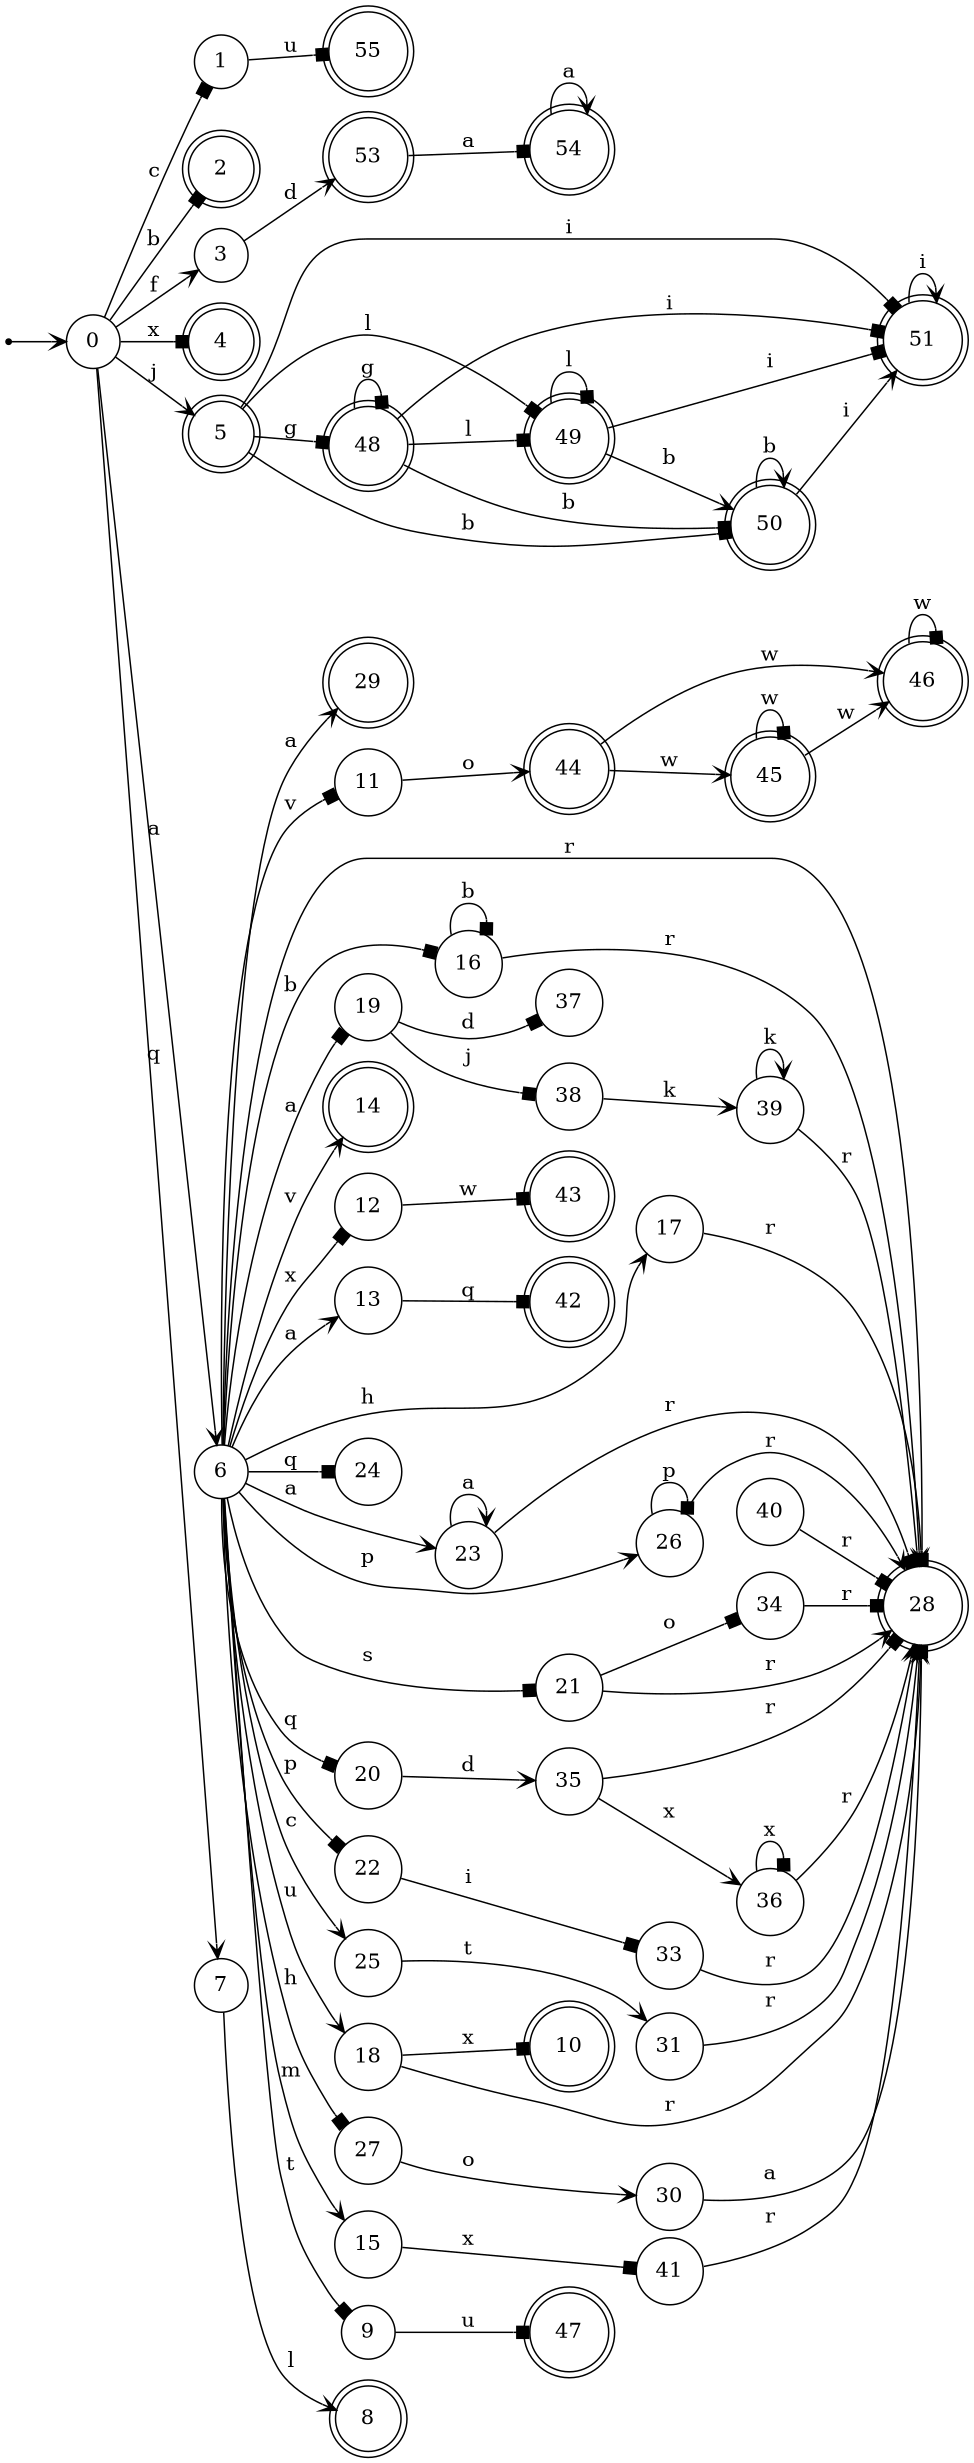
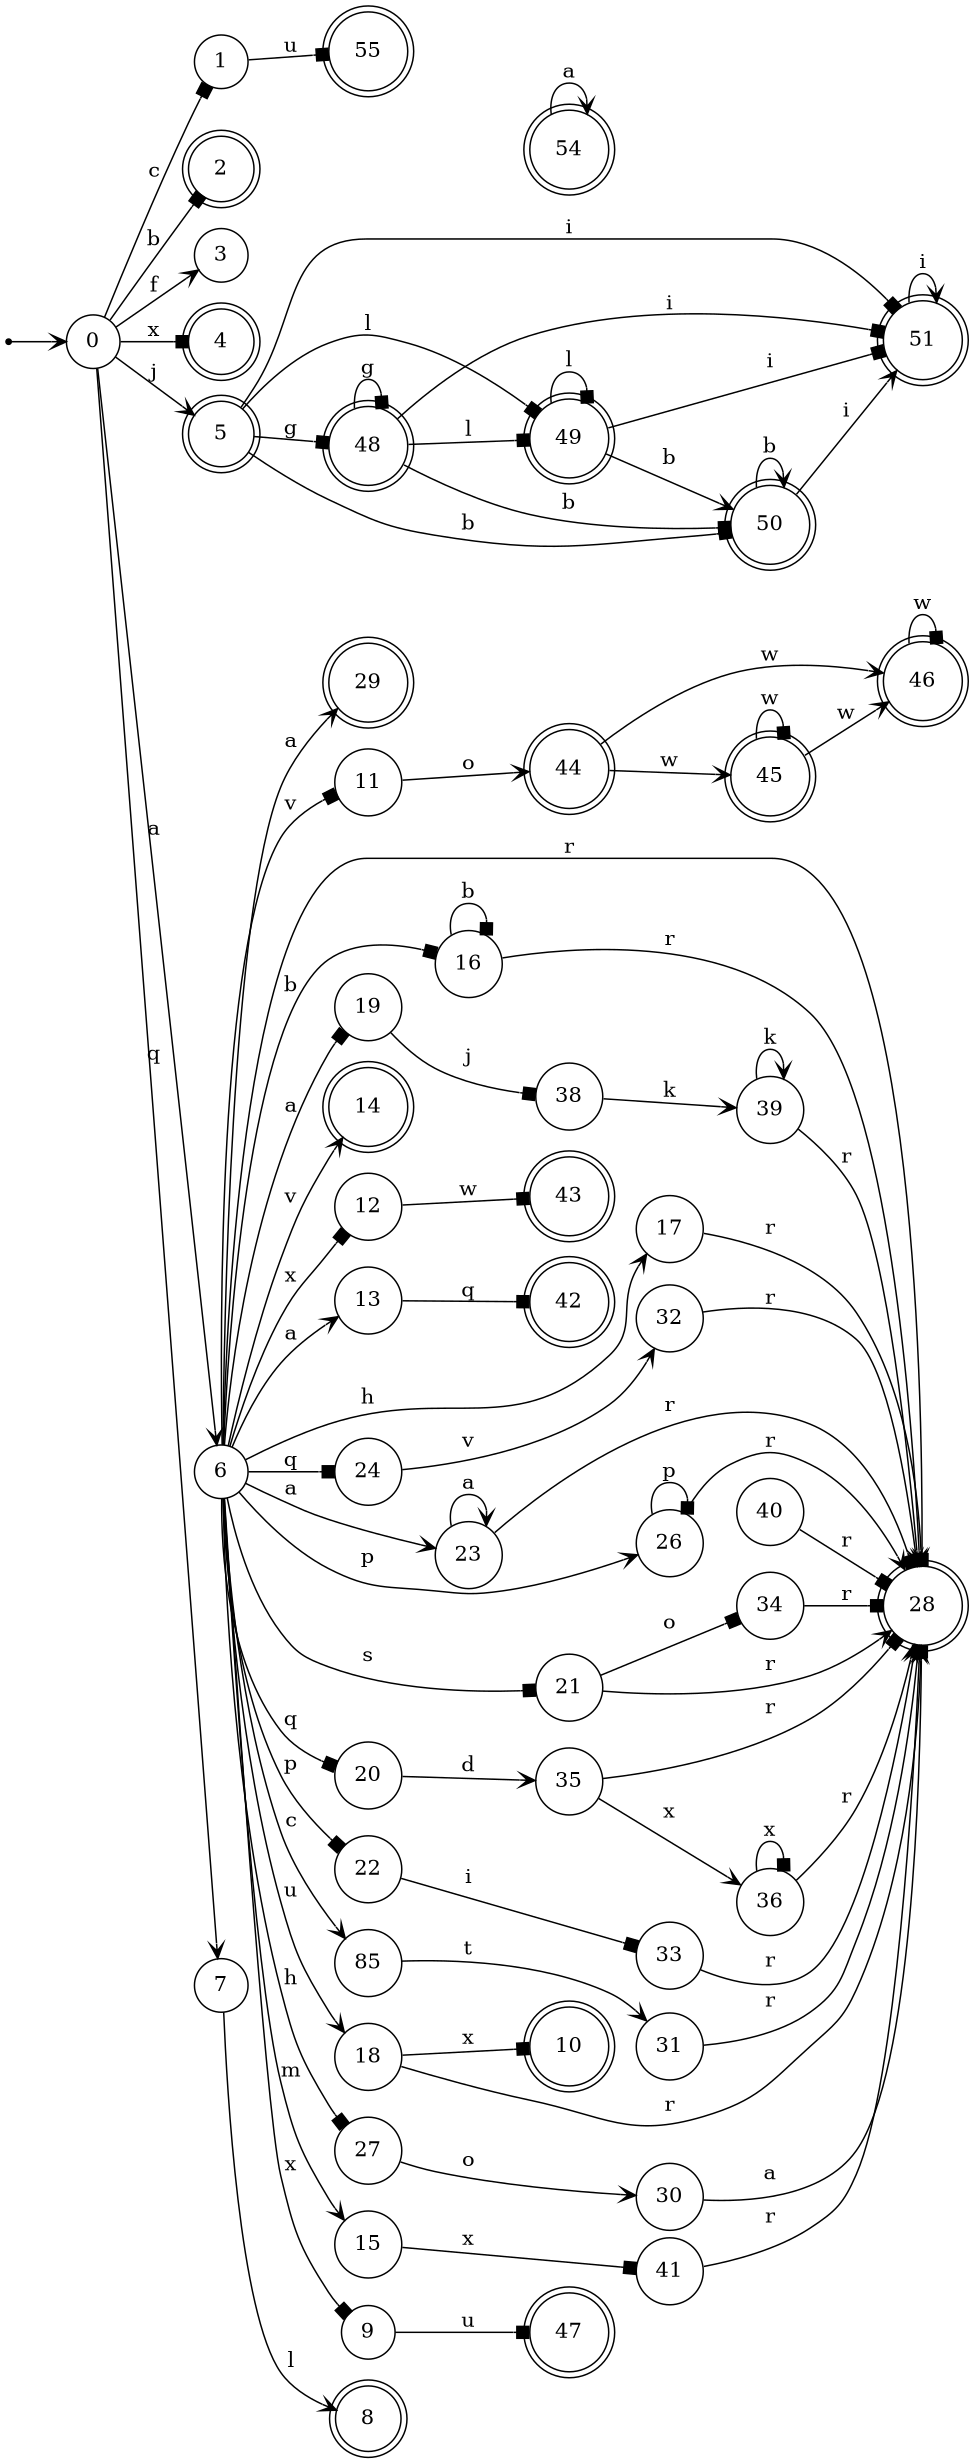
  digraph {
    fontname="DejaVu Serif"
    rankdir=LR
    node [fontname="DejaVu Serif" shape=circle]
    edge [arrowhead=box fontname="DejaVu Serif"]
    dummy0 [shape=point]
    0
    1
    2 [shape=doublecircle]
    3
    4 [shape=doublecircle]
    5 [shape=doublecircle]
    6
    7
    55 [shape=doublecircle]
-   53 [shape=doublecircle]
    48 [shape=doublecircle]
    49 [shape=doublecircle]
    50 [shape=doublecircle]
    51 [shape=doublecircle]
    9
    11
    12
    13
    14 [shape=doublecircle]
    15
    16
    17
    18
    19
    20
    21
    22
    23
    24
-   25
+   25 [label=85]
    26
    27
    28 [shape=doublecircle]
    29 [shape=doublecircle]
    8 [shape=doublecircle]
    54 [shape=doublecircle]
    47 [shape=doublecircle]
    10 [shape=doublecircle]
    44 [shape=doublecircle]
    43 [shape=doublecircle]
    42 [shape=doublecircle]
    41
-   37
    38
    35
    34
    33
+   32
    31
    30
    45 [shape=doublecircle]
    46 [shape=doublecircle]
    39
    36
    40
    dummy0 -> 0 [arrowhead=vee]
    0 -> 1 [label=c]
    0 -> 2 [label=b]
    0 -> 3 [arrowhead=vee label=f]
    0 -> 4 [label=x]
    0 -> 5 [arrowhead=vee label=j]
    0 -> 6 [arrowhead=vee label=a]
    0 -> 7 [arrowhead=vee label=q]
    1 -> 55 [label=u]
-   3 -> 53 [arrowhead=vee label=d]
    5 -> 48 [label=g]
    5 -> 49 [label=l]
    5 -> 50 [label=b]
    5 -> 51 [label=i]
-   6 -> 9 [label=t]
+   6 -> 9 [label=x]
    6 -> 11 [label=v]
    6 -> 12 [label=x]
    6 -> 13 [arrowhead=vee label=a]
    6 -> 14 [arrowhead=vee label=v]
    6 -> 15 [arrowhead=vee label=m]
    6 -> 16 [label=b]
    6 -> 17 [arrowhead=vee label=h]
    6 -> 18 [arrowhead=vee label=u]
    6 -> 19 [label=a]
    6 -> 20 [label=q]
    6 -> 21 [label=s]
    6 -> 22 [label=p]
    6 -> 23 [arrowhead=vee label=a]
    6 -> 24 [label=q]
    6 -> 25 [arrowhead=vee label=c]
    6 -> 26 [arrowhead=vee label=p]
    6 -> 27 [label=h]
    6 -> 28 [label=r]
    6 -> 29 [arrowhead=vee label=a]
    7 -> 8 [arrowhead=vee label=l]
-   53 -> 54 [label=a]
    48 -> 48 [label=g]
    48 -> 49 [label=l]
    48 -> 50 [label=b]
    48 -> 51 [label=i]
    49 -> 49 [label=l]
    49 -> 50 [arrowhead=vee label=b]
    49 -> 51 [label=i]
    50 -> 50 [arrowhead=vee label=b]
    50 -> 51 [arrowhead=vee label=i]
    51 -> 51 [arrowhead=vee label=i]
    9 -> 47 [label=u]
    11 -> 44 [arrowhead=vee label=o]
    12 -> 43 [label=w]
    13 -> 42 [label=q]
    15 -> 41 [label=x]
    16 -> 16 [label=b]
    16 -> 28 [arrowhead=vee label=r]
    17 -> 28 [arrowhead=vee label=r]
    18 -> 28 [arrowhead=vee label=r]
    18 -> 10 [label=x]
-   19 -> 37 [label=d]
    19 -> 38 [label=j]
    20 -> 35 [arrowhead=vee label=d]
    21 -> 28 [arrowhead=vee label=r]
    21 -> 34 [label=o]
    22 -> 33 [label=i]
    23 -> 23 [arrowhead=vee label=a]
    23 -> 28 [label=r]
+   24 -> 32 [arrowhead=vee label=v]
    25 -> 31 [arrowhead=vee label=t]
    26 -> 26 [label=p]
    26 -> 28 [arrowhead=vee label=r]
    27 -> 30 [arrowhead=vee label=o]
    54 -> 54 [arrowhead=vee label=a]
    44 -> 45 [arrowhead=vee label=w]
    44 -> 46 [arrowhead=vee label=w]
    41 -> 28 [arrowhead=vee label=r]
    38 -> 39 [arrowhead=vee label=k]
    35 -> 28 [label=r]
    35 -> 36 [arrowhead=vee label=x]
    34 -> 28 [label=r]
    33 -> 28 [arrowhead=vee label=r]
+   32 -> 28 [arrowhead=vee label=r]
    31 -> 28 [label=r]
    30 -> 28 [label=a]
    45 -> 45 [label=w]
    45 -> 46 [arrowhead=vee label=w]
    46 -> 46 [label=w]
    39 -> 28 [label=r]
    39 -> 39 [arrowhead=vee label=k]
    36 -> 28 [arrowhead=vee label=r]
    36 -> 36 [label=x]
    40 -> 28 [label=r]
  }
